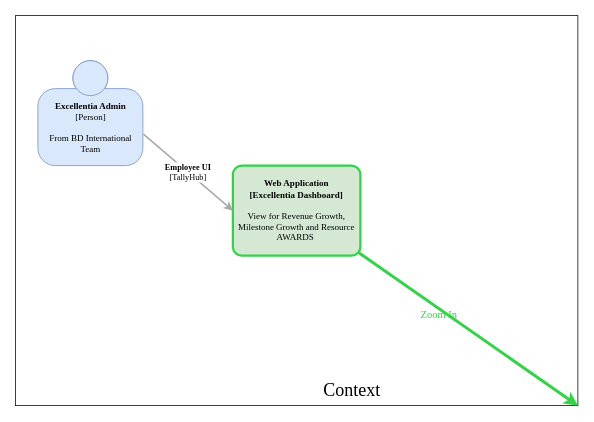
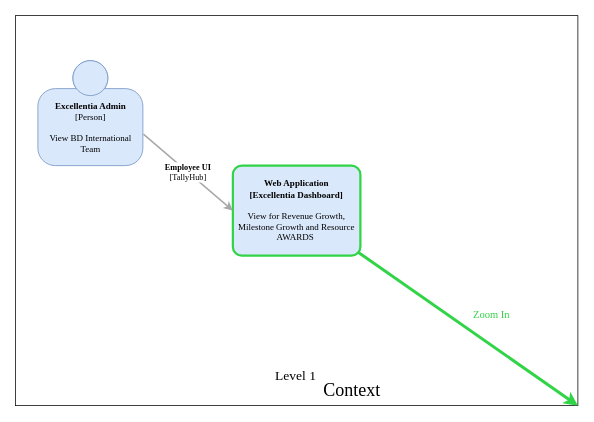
  <mxCell id="0" />
  <mxCell id="1" parent="0" />
  <mxCell id="2" value="" style="rounded=0;whiteSpace=wrap;html=1;" parent="1" vertex="1"><mxGeometry y="20" width="750" height="520" as="geometry" x="20" /></mxCell>
- <mxCell id="3" value="&lt;font face=&quot;Verdana&quot;&gt;&lt;b&gt;Excellentia Admin&lt;/b&gt;&lt;br&gt;&lt;/font&gt;&lt;div&gt;&lt;font face=&quot;Verdana&quot;&gt;[Person]&lt;/font&gt;&lt;/div&gt;&lt;font face=&quot;Verdana&quot;&gt;&lt;br&gt;&lt;/font&gt;&lt;div&gt;&lt;font face=&quot;Verdana&quot;&gt;From BD International &lt;br&gt;Team&lt;/font&gt;&lt;/div&gt;" style="html=1;dashed=0;whitespace=wrap;fillColor=#DAE8FC;strokeColor=#6C8EBF;shape=mxgraph.c4.person;align=center;points=[[0.5,0,0],[1,0.5,0],[1,0.75,0],[0.75,1,0],[0.5,1,0],[0.25,1,0],[0,0.75,0],[0,0.5,0]];" parent="1" vertex="1"><mxGeometry x="50" y="80" width="140" height="140" as="geometry" /></mxCell>
+ <mxCell id="3" value="&lt;font face=&quot;Verdana&quot;&gt;&lt;b&gt;Excellentia Admin&lt;/b&gt;&lt;br&gt;&lt;/font&gt;&lt;div&gt;&lt;font face=&quot;Verdana&quot;&gt;[Person]&lt;/font&gt;&lt;/div&gt;&lt;font face=&quot;Verdana&quot;&gt;&lt;br&gt;&lt;/font&gt;&lt;div&gt;&lt;font face=&quot;Verdana&quot;&gt;View BD International &lt;br&gt;Team&lt;/font&gt;&lt;/div&gt;" style="html=1;dashed=0;whitespace=wrap;fillColor=#DAE8FC;strokeColor=#6C8EBF;shape=mxgraph.c4.person;align=center;points=[[0.5,0,0],[1,0.5,0],[1,0.75,0],[0.75,1,0],[0.5,1,0],[0.25,1,0],[0,0.75,0],[0,0.5,0]];" parent="1" vertex="1"><mxGeometry x="50" y="80" width="140" height="140" as="geometry" /></mxCell>
+ <mxCell id="4" value="&lt;h2&gt;&lt;span style=&quot;font-weight: normal&quot;&gt;&lt;font face=&quot;Verdana&quot;&gt;Level 1&lt;/font&gt;&lt;/span&gt;&lt;/h2&gt;" style="text;html=1;strokeColor=none;fillColor=none;align=center;verticalAlign=middle;whiteSpace=wrap;rounded=0;" parent="1" vertex="1"><mxGeometry x="349" y="490" width="90" height="20" as="geometry" /></mxCell>
  <mxCell id="5" value="&lt;h1&gt;&lt;span style=&quot;font-weight: normal&quot;&gt;&lt;font face=&quot;Verdana&quot;&gt;Context&lt;/font&gt;&lt;/span&gt;&lt;/h1&gt;" style="text;html=1;strokeColor=none;fillColor=none;align=center;verticalAlign=middle;whiteSpace=wrap;rounded=0;" parent="1" vertex="1"><mxGeometry x="449" y="510" width="40" height="20" as="geometry" /></mxCell>
- <mxCell id="6" value="&lt;b&gt;&lt;font face=&quot;Verdana&quot;&gt;Web Application&lt;/font&gt;&lt;/b&gt;&lt;div&gt;&lt;b&gt;&lt;font face=&quot;Verdana&quot;&gt;[Excellentia Dashboard]&lt;/font&gt;&lt;/b&gt;&lt;/div&gt;&lt;font face=&quot;Verdana&quot;&gt;&lt;br&gt;&lt;/font&gt;&lt;div&gt;&lt;font face=&quot;Verdana&quot;&gt;View for Revenue Growth, Milestone Growth and Resource AWARDS&amp;nbsp;&lt;/font&gt;&lt;/div&gt;" style="rounded=1;whiteSpace=wrap;html=1;labelBackgroundColor=none;fillColor=#d5e8d4;align=center;arcSize=10;strokeColor=#31D446;points=[[0.25,0,0],[0.5,0,0],[0.75,0,0],[1,0.25,0],[1,0.5,0],[1,0.75,0],[0.75,1,0],[0.5,1,0],[0.25,1,0],[0,0.75,0],[0,0.5,0],[0,0.25,0]];strokeWidth=3;" parent="1" vertex="1"><mxGeometry x="310" y="220" width="170" height="120" as="geometry" /></mxCell>
+ <mxCell id="6" value="&lt;b&gt;&lt;font face=&quot;Verdana&quot;&gt;Web Application&lt;/font&gt;&lt;/b&gt;&lt;div&gt;&lt;b&gt;&lt;font face=&quot;Verdana&quot;&gt;[Excellentia Dashboard]&lt;/font&gt;&lt;/b&gt;&lt;/div&gt;&lt;font face=&quot;Verdana&quot;&gt;&lt;br&gt;&lt;/font&gt;&lt;div&gt;&lt;font face=&quot;Verdana&quot;&gt;View for Revenue Growth, Milestone Growth and Resource AWARDS&amp;nbsp;&lt;/font&gt;&lt;/div&gt;" style="rounded=1;whiteSpace=wrap;html=1;labelBackgroundColor=none;fillColor=#dae8fc;align=center;arcSize=10;strokeColor=#31D446;points=[[0.25,0,0],[0.5,0,0],[0.75,0,0],[1,0.25,0],[1,0.5,0],[1,0.75,0],[0.75,1,0],[0.5,1,0],[0.25,1,0],[0,0.75,0],[0,0.5,0],[0,0.25,0]];strokeWidth=3;" parent="1" vertex="1"><mxGeometry x="310" y="220" width="170" height="120" as="geometry" /></mxCell>
  <mxCell id="7" value="&lt;div style=&quot;text-align: left&quot;&gt;&lt;div style=&quot;text-align: center&quot;&gt;&lt;b&gt;&lt;font face=&quot;Verdana&quot;&gt;Employee UI&lt;/font&gt;&lt;/b&gt;&lt;/div&gt;&lt;div style=&quot;text-align: center&quot;&gt;&lt;font face=&quot;Verdana&quot;&gt;[TallyHub]&lt;/font&gt;&lt;/div&gt;&lt;/div&gt;" style="edgeStyle=none;rounded=0;html=1;entryX=0;entryY=0.5;jettySize=auto;orthogonalLoop=1;strokeColor=#A8A8A8;strokeWidth=2;fontColor=#000000;jumpStyle=none;dashed=0;entryDx=0;entryDy=0;entryPerimeter=0;exitX=1.005;exitY=0.7;exitDx=0;exitDy=0;exitPerimeter=0;" parent="1" source="3" target="6" edge="1"><mxGeometry width="200" relative="1" as="geometry"><mxPoint x="219" y="155" as="sourcePoint" /><mxPoint x="440" y="110" as="targetPoint" /><Array as="points" /></mxGeometry></mxCell>
  <mxCell id="8" value="" style="endArrow=classic;html=1;entryX=1;entryY=1;entryDx=0;entryDy=0;exitX=0.984;exitY=0.964;exitDx=0;exitDy=0;exitPerimeter=0;strokeWidth=4;strokeColor=#31D446;" parent="1" source="6" target="2" edge="1"><mxGeometry width="50" height="50" relative="1" as="geometry"><mxPoint x="445" y="420" as="sourcePoint" /><mxPoint x="495" y="370" as="targetPoint" /></mxGeometry></mxCell>
- <mxCell id="9" value="Zoom In" style="text;html=1;strokeColor=none;fillColor=none;align=center;verticalAlign=middle;whiteSpace=wrap;rounded=0;opacity=10;fontFamily=Verdana;fontColor=#31D446;fontStyle=0;fontSize=14;" parent="1" vertex="1"><mxGeometry x="550" y="410" width="70" height="20" as="geometry" /></mxCell>
+ <mxCell id="9" value="Zoom In" style="text;html=1;strokeColor=none;fillColor=none;align=center;verticalAlign=middle;whiteSpace=wrap;rounded=0;opacity=10;fontFamily=Verdana;fontColor=#31D446;fontStyle=0;fontSize=14;" parent="1" vertex="1"><mxGeometry x="620" y="410" width="70" height="20" as="geometry" /></mxCell>
